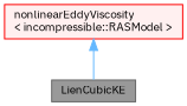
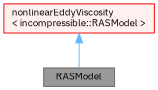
  digraph {
    fontname="IBM Plex Sans"
    node [fontname="IBM Plex Sans" fontsize=10 shape=box style=filled]
-   n1 [color=gray40 fillcolor=grey60 fontcolor=black height=0.2 label=LienCubicKE width=0.4]
+   n1 [color=gray40 fillcolor=grey60 fontcolor=black height=0.2 label=RASModel width=0.4]
    n2 [color=red fillcolor="#FFF0F0" height=0.2 label="nonlinearEddyViscosity\l\< incompressible::RASModel \>" width=0.4]
    n2 -> n1 [color=steelblue1 dir=back fontname="IBM Plex Sans" fontsize=10 labelfontname=Helvetica labelfontsize=10 style=solid]
  }
